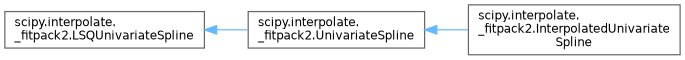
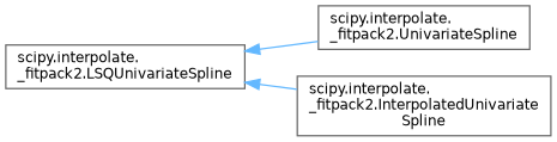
  digraph {
    rankdir=LR
    node [color=grey40 fillcolor=white fontname=Helvetica fontsize=10 shape=box style=filled]
    edge [color=steelblue1 dir=back fontname=Helvetica fontsize=10 labelfontname=Helvetica labelfontsize=10 style=solid]
    n1 [height=0.2 label="scipy.interpolate.\l_fitpack2.UnivariateSpline" width=0.4]
    n2 [height=0.2 label="scipy.interpolate.\l_fitpack2.InterpolatedUnivariate\lSpline" width=0.4]
    n3 [height=0.2 label="scipy.interpolate.\l_fitpack2.LSQUnivariateSpline" width=0.4]
-   n1 -> n2
+   n3 -> n2
    n3 -> n1
  }
